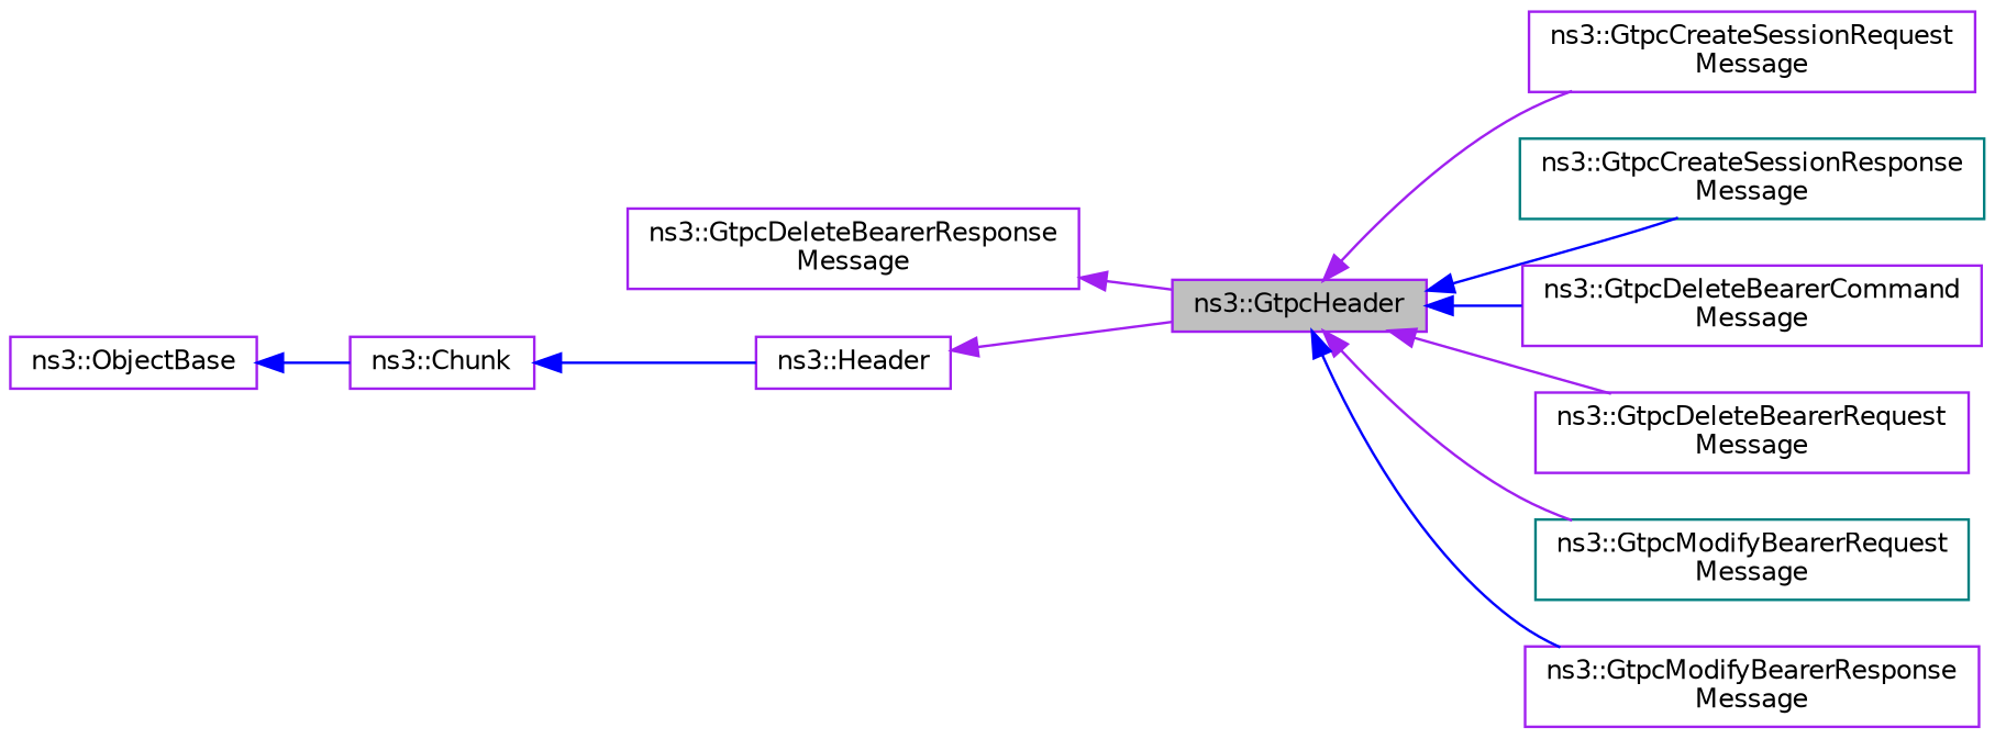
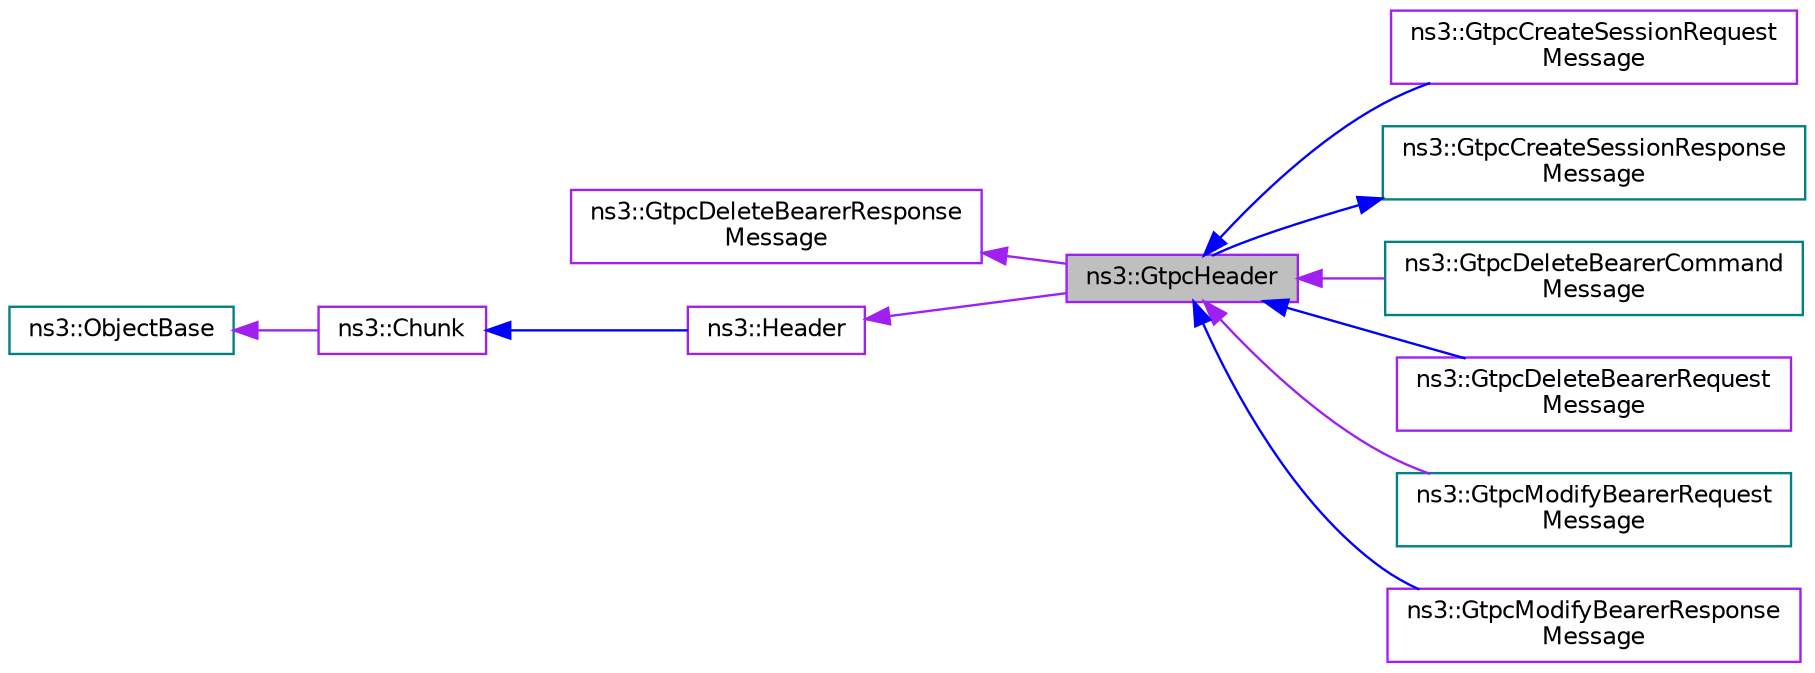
  digraph {
    rankdir=LR
    node [color=purple fillcolor=white fontname=Helvetica fontsize=10 shape=record style=filled]
    edge [color=blue dir=back fontname=Helvetica fontsize=10 labelfontname=Helvetica labelfontsize=10 style=solid]
    n1 [fillcolor=grey75 fontcolor=black height=0.2 label="ns3::GtpcHeader" width=0.4]
    n2 [height=0.2 label="ns3::GtpcCreateSessionRequest\lMessage" width=0.4]
    n3 [color=teal height=0.2 label="ns3::GtpcCreateSessionResponse\lMessage" width=0.4]
-   n4 [height=0.2 label="ns3::GtpcDeleteBearerCommand\lMessage" width=0.4]
+   n4 [color=teal height=0.2 label="ns3::GtpcDeleteBearerCommand\lMessage" width=0.4]
    n5 [height=0.2 label="ns3::GtpcDeleteBearerRequest\lMessage" width=0.4]
    n6 [color=teal height=0.2 label="ns3::GtpcModifyBearerRequest\lMessage" width=0.4]
    n7 [height=0.2 label="ns3::GtpcModifyBearerResponse\lMessage" width=0.4]
    n8 [height=0.2 label="ns3::GtpcDeleteBearerResponse\lMessage" width=0.4]
    n9 [height=0.2 label="ns3::Header" width=0.4]
    n10 [height=0.2 label="ns3::Chunk" width=0.4]
-   n11 [height=0.2 label="ns3::ObjectBase" width=0.4]
-   n1 -> n2 [color=purple]
-   n1 -> n3
-   n1 -> n4
-   n1 -> n5 [color=purple]
+   n11 [color=teal height=0.2 label="ns3::ObjectBase" width=0.4]
+   n1 -> n2
+   n3 -> n1
+   n1 -> n4 [color=purple]
+   n1 -> n5
    n1 -> n6 [color=purple]
    n1 -> n7
    n8 -> n1 [color=purple]
    n9 -> n1 [color=purple]
    n10 -> n9
-   n11 -> n10
+   n11 -> n10 [color=purple]
  }
